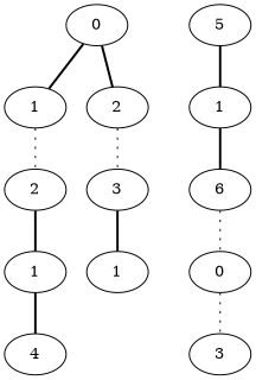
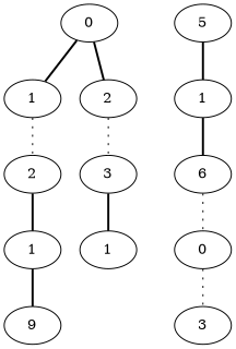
  graph {
    edge [style=bold]
    n1 [label=0]
    n2 [label=1]
    n3 [label=2]
    n4 [label=2]
    n5 [label=3]
    n6 [label=1]
-   n7 [label=4]
+   n7 [label=9]
    n8 [label=5]
    n9 [label=1]
    n10 [label=6]
    n11 [label=0]
    n12 [label=3]
    n13 [label=1]
    n1 -- n2
    n1 -- n3
    n2 -- n4 [style=dotted]
    n3 -- n5 [style=dotted]
    n4 -- n6
    n5 -- n13
    n6 -- n7
    n8 -- n9
    n9 -- n10
    n10 -- n11 [style=dotted]
    n11 -- n12 [style=dotted]
  }
